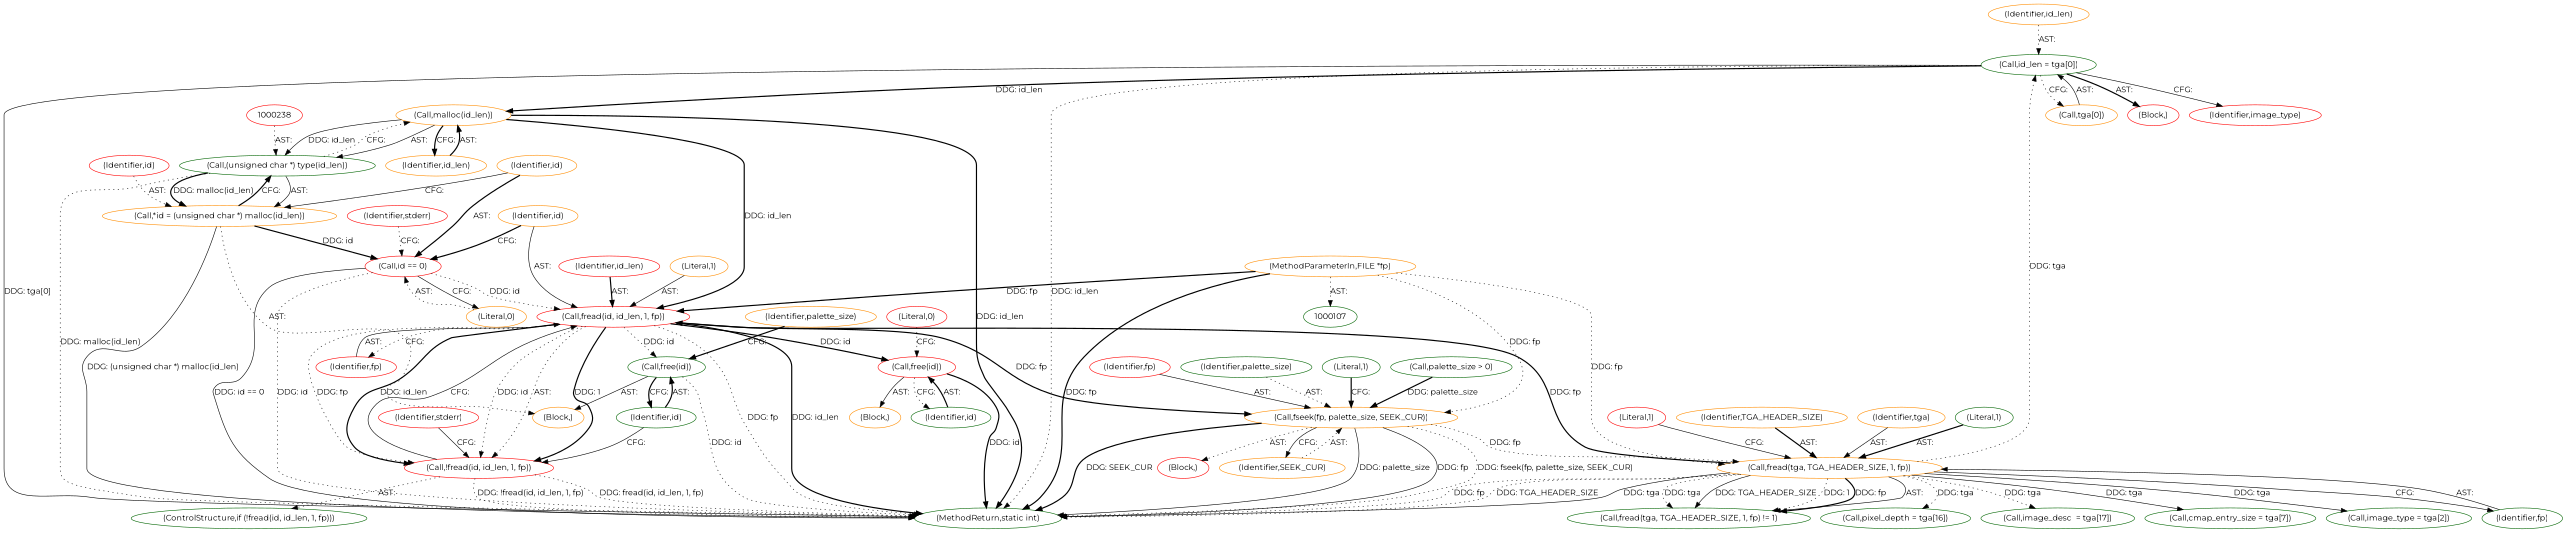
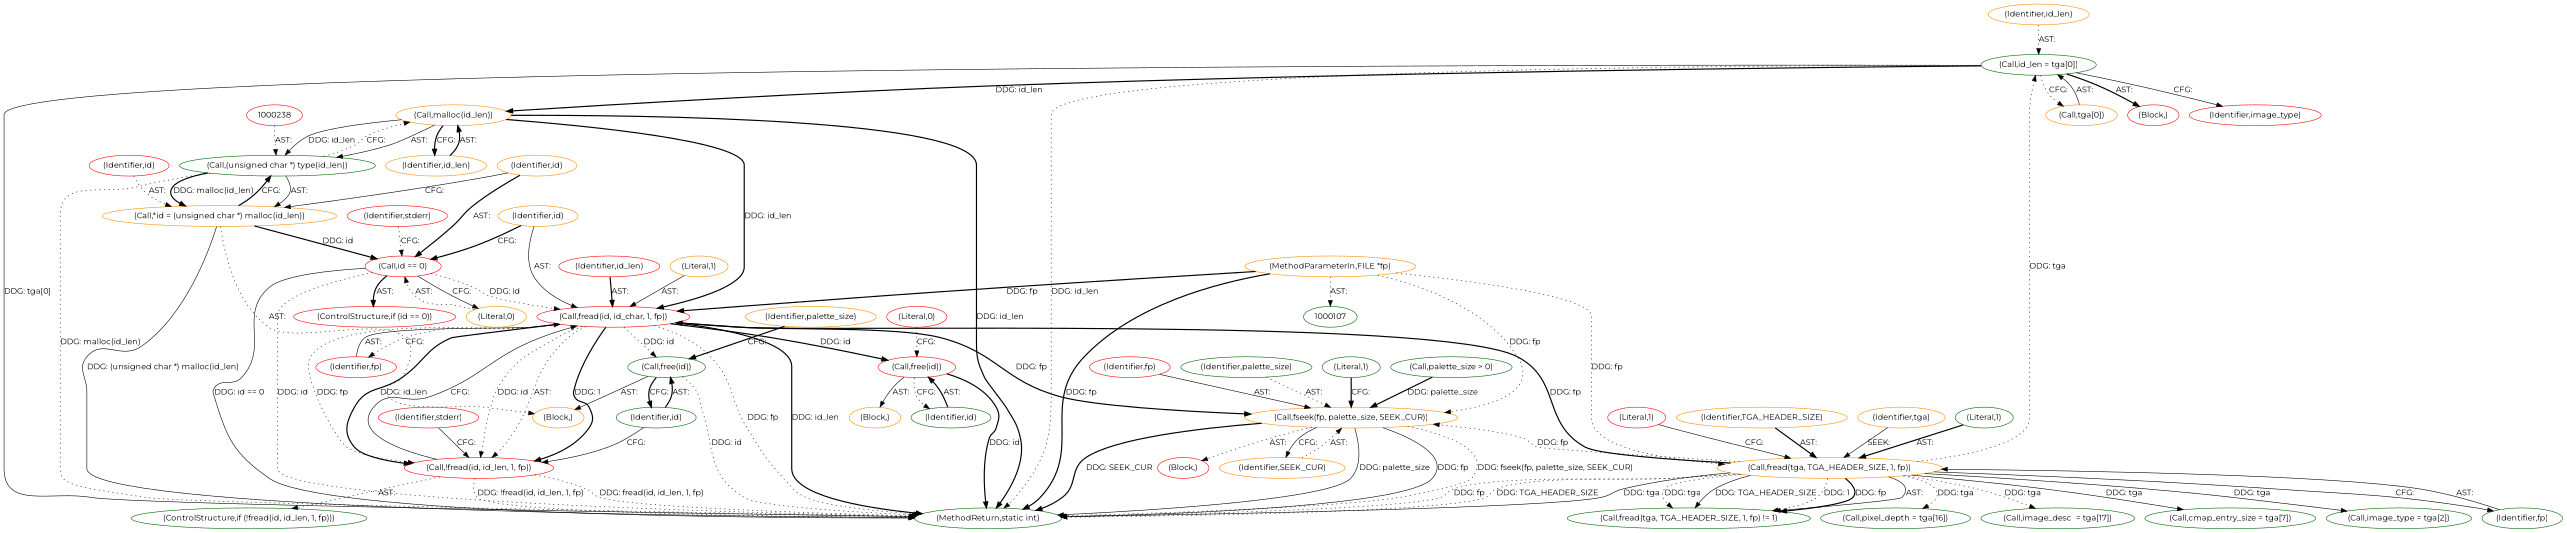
  digraph {
    fontname=Montserrat
    node [color=darkgreen fontname=Montserrat]
    edge [fontname=Montserrat style=dotted]
    n1 [label="(Call,id_len = tga[0])"]
    n2 [color=darkorange label="(Call,malloc(id_len))"]
    n3 [label="(MethodReturn,static int)"]
    n4 [color=darkorange label="(Call,tga[0])"]
    n5 [color=red label="(Block,)"]
    n6 [color=red label="(Identifier,image_type)"]
-   n7 [color=red label="(Call,fread(id, id_len, 1, fp))"]
+   n7 [color=red label="(Call,fread(id, id_char, 1, fp))"]
    n8 [label="(Call,(unsigned char *) type(id_len))"]
    n9 [color=darkorange label="(Identifier,id_len)"]
    n10 [color=darkorange label="(Call,fread(tga, TGA_HEADER_SIZE, 1, fp))"]
    n11 [color=darkorange label="(Call,fseek(fp, palette_size, SEEK_CUR))"]
    n12 [label="(Call,image_desc  = tga[17])"]
    n13 [label="(Call,cmap_entry_size = tga[7])"]
    n14 [label="(Call,image_type = tga[2])"]
    n15 [label="(Identifier,fp)"]
    n16 [label="(Call,fread(tga, TGA_HEADER_SIZE, 1, fp) != 1)"]
    n17 [label="(Call,pixel_depth = tga[16])"]
    n18 [color=red label="(Call,!fread(id, id_len, 1, fp))"]
    n19 [color=red label="(Call,free(id))"]
    n20 [label="(Call,free(id))"]
    n21 [color=red label="(Identifier,fp)"]
    n22 [color=darkorange label="(Identifier,SEEK_CUR)"]
    n23 [color=red label="(Block,)"]
    n24 [color=darkorange label="(MethodParameterIn,FILE *fp)"]
    1000107
    n26 [color=darkorange label="(Call,*id = (unsigned char *) malloc(id_len))"]
    n27 [color=red label="(Call,id == 0)"]
    n28 [color=darkorange label="(Block,)"]
+   n29 [color=red label="(ControlStructure,if (id == 0))"]
    n30 [color=darkorange label="(Literal,0)"]
    n31 [label="(ControlStructure,if (!fread(id, id_len, 1, fp)))"]
    n32 [color=darkorange label="(Block,)"]
    n33 [label="(Identifier,id)"]
    n34 [label="(Identifier,id)"]
    n35 [label="(Literal,1)"]
    n36 [color=red label="(Literal,0)"]
    n37 [color=red label="(Literal,1)"]
    n38 [color=darkorange label="(Identifier,id)"]
    n39 [label="(Call,palette_size > 0)"]
    n40 [color=darkorange label="(Identifier,palette_size)"]
    n41 [color=darkorange label="(Identifier,id)"]
    n42 [color=red label="(Identifier,id_len)"]
    n43 [color=red label="(Identifier,fp)"]
    n44 [color=darkorange label="(Identifier,TGA_HEADER_SIZE)"]
    n45 [color=red label="(Identifier,stderr)"]
    n46 [color=red label="(Identifier,stderr)"]
    n47 [color=darkorange label="(Literal,1)"]
    n48 [color=darkorange label="(Identifier,id_len)"]
    n49 [color=darkorange label="(Identifier,tga)"]
    n50 [color=red label="(Identifier,id)"]
    n51 [label="(Identifier,palette_size)"]
    n52 [label="(Literal,1)"]
    1000238 [color=red]
    n1 -> n2 [label="DDG: id_len" style=bold]
    n1 -> n3 [label="DDG: tga[0]" style=solid]
    n1 -> n3 [label="DDG: id_len"]
    n1 -> n4 [label="CFG: "]
    n1 -> n5 [label="AST: " style=bold]
    n1 -> n6 [label="CFG: " style=solid]
    n2 -> n3 [label="DDG: id_len" style=bold]
    n2 -> n7 [label="DDG: id_len" style=bold]
    n2 -> n8 [label="AST: " style=solid]
    n2 -> n8 [label="DDG: id_len" style=solid]
    n2 -> n9 [label="CFG: " style=bold]
    n4 -> n1 [label="AST: " style=solid]
    n7 -> n3 [label="DDG: id_len" style=bold]
    n7 -> n3 [label="DDG: fp"]
    n7 -> n11 [label="DDG: fp" style=bold]
    n7 -> n18 [label="AST: "]
    n7 -> n18 [label="DDG: id"]
    n7 -> n18 [label="DDG: id_len" style=bold]
    n7 -> n18 [label="DDG: 1" style=bold]
    n7 -> n18 [label="DDG: fp"]
    n7 -> n19 [label="DDG: id" style=bold]
    n7 -> n20 [label="DDG: id"]
    n7 -> n21 [label="CFG: "]
    n8 -> n2 [label="CFG: "]
    n8 -> n3 [label="DDG: malloc(id_len)"]
    n8 -> n26 [label="AST: " style=solid]
    n8 -> n26 [label="DDG: malloc(id_len)" style=bold]
    n9 -> n2 [label="AST: " style=bold]
    n10 -> n1 [label="DDG: tga"]
    n10 -> n3 [label="DDG: tga" style=solid]
    n10 -> n3 [label="DDG: fp"]
    n10 -> n3 [label="DDG: TGA_HEADER_SIZE"]
    n10 -> n7 [label="DDG: fp" style=bold]
-   n11 -> n10 [label="DDG: fp"]
+   n10 -> n11 [label="DDG: fp"]
    n10 -> n12 [label="DDG: tga"]
    n10 -> n13 [label="DDG: tga" style=solid]
    n10 -> n14 [label="DDG: tga" style=solid]
    n10 -> n15 [label="CFG: " style=solid]
    n10 -> n16 [label="AST: " style=solid]
    n10 -> n16 [label="DDG: tga"]
    n10 -> n16 [label="DDG: TGA_HEADER_SIZE" style=solid]
    n10 -> n16 [label="DDG: 1"]
    n10 -> n16 [label="DDG: fp" style=bold]
    n10 -> n17 [label="DDG: tga"]
    n11 -> n3 [label="DDG: SEEK_CUR" style=bold]
    n11 -> n3 [label="DDG: palette_size" style=solid]
    n11 -> n3 [label="DDG: fp" style=solid]
    n11 -> n3 [label="DDG: fseek(fp, palette_size, SEEK_CUR)"]
    n11 -> n22 [label="CFG: " style=solid]
    n11 -> n23 [label="AST: "]
    n15 -> n10 [label="AST: " style=solid]
    n18 -> n3 [label="DDG: fread(id, id_len, 1, fp)"]
    n18 -> n3 [label="DDG: !fread(id, id_len, 1, fp)"]
    n18 -> n7 [label="CFG: " style=solid]
    n18 -> n31 [label="AST: "]
    n19 -> n3 [label="DDG: id" style=bold]
    n19 -> n32 [label="AST: " style=solid]
    n19 -> n33 [label="CFG: "]
    n20 -> n3 [label="DDG: id"]
    n20 -> n28 [label="AST: " style=solid]
    n20 -> n34 [label="CFG: " style=bold]
    n21 -> n7 [label="AST: " style=solid]
    n22 -> n11 [label="AST: "]
    n24 -> n3 [label="DDG: fp" style=bold]
    n24 -> n7 [label="DDG: fp" style=bold]
    n24 -> n10 [label="DDG: fp"]
    n24 -> n11 [label="DDG: fp"]
    n24 -> 1000107 [label="AST: "]
    n26 -> n3 [label="DDG: (unsigned char *) malloc(id_len)" style=solid]
    n26 -> n8 [label="CFG: " style=bold]
    n26 -> n27 [label="DDG: id" style=bold]
    n26 -> n28 [label="AST: "]
    n27 -> n3 [label="DDG: id == 0" style=solid]
    n27 -> n3 [label="DDG: id"]
    n27 -> n7 [label="DDG: id"]
+   n27 -> n29 [label="AST: " style=bold]
    n27 -> n30 [label="CFG: " style=solid]
    n30 -> n27 [label="AST: "]
    n33 -> n19 [label="AST: " style=bold]
    n34 -> n18 [label="CFG: " style=solid]
    n34 -> n20 [label="AST: " style=bold]
    n35 -> n11 [label="CFG: " style=bold]
    n36 -> n19 [label="CFG: "]
    n37 -> n10 [label="CFG: " style=solid]
    n38 -> n7 [label="AST: " style=solid]
    n38 -> n27 [label="CFG: " style=bold]
    n39 -> n11 [label="DDG: palette_size" style=bold]
    n40 -> n20 [label="CFG: " style=bold]
    n41 -> n26 [label="CFG: " style=solid]
    n41 -> n27 [label="AST: " style=bold]
    n42 -> n7 [label="AST: " style=bold]
    n43 -> n11 [label="AST: " style=solid]
    n44 -> n10 [label="AST: " style=bold]
    n45 -> n18 [label="CFG: " style=solid]
    n46 -> n27 [label="CFG: "]
    n47 -> n7 [label="AST: " style=solid]
    n48 -> n1 [label="AST: "]
-   n49 -> n10 [label="AST: " style=solid]
+   n49 -> n10 [label="SEEK: " style=solid]
    n50 -> n26 [label="AST: "]
    n51 -> n11 [label="AST: "]
    n52 -> n10 [label="AST: " style=bold]
    1000238 -> n8 [label="AST: "]
  }
